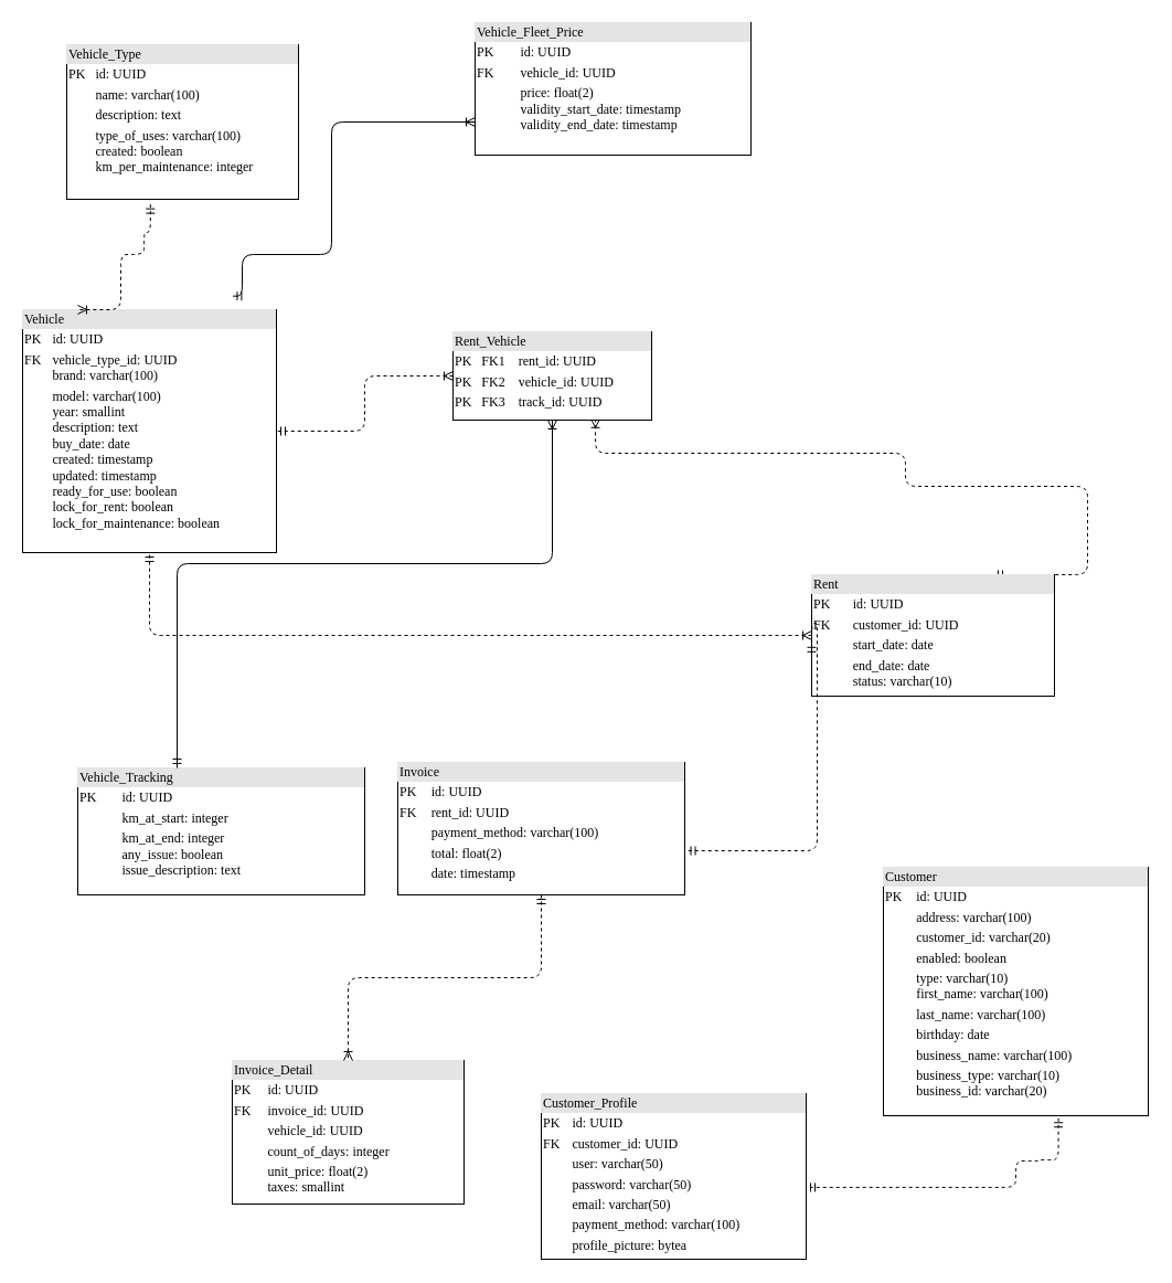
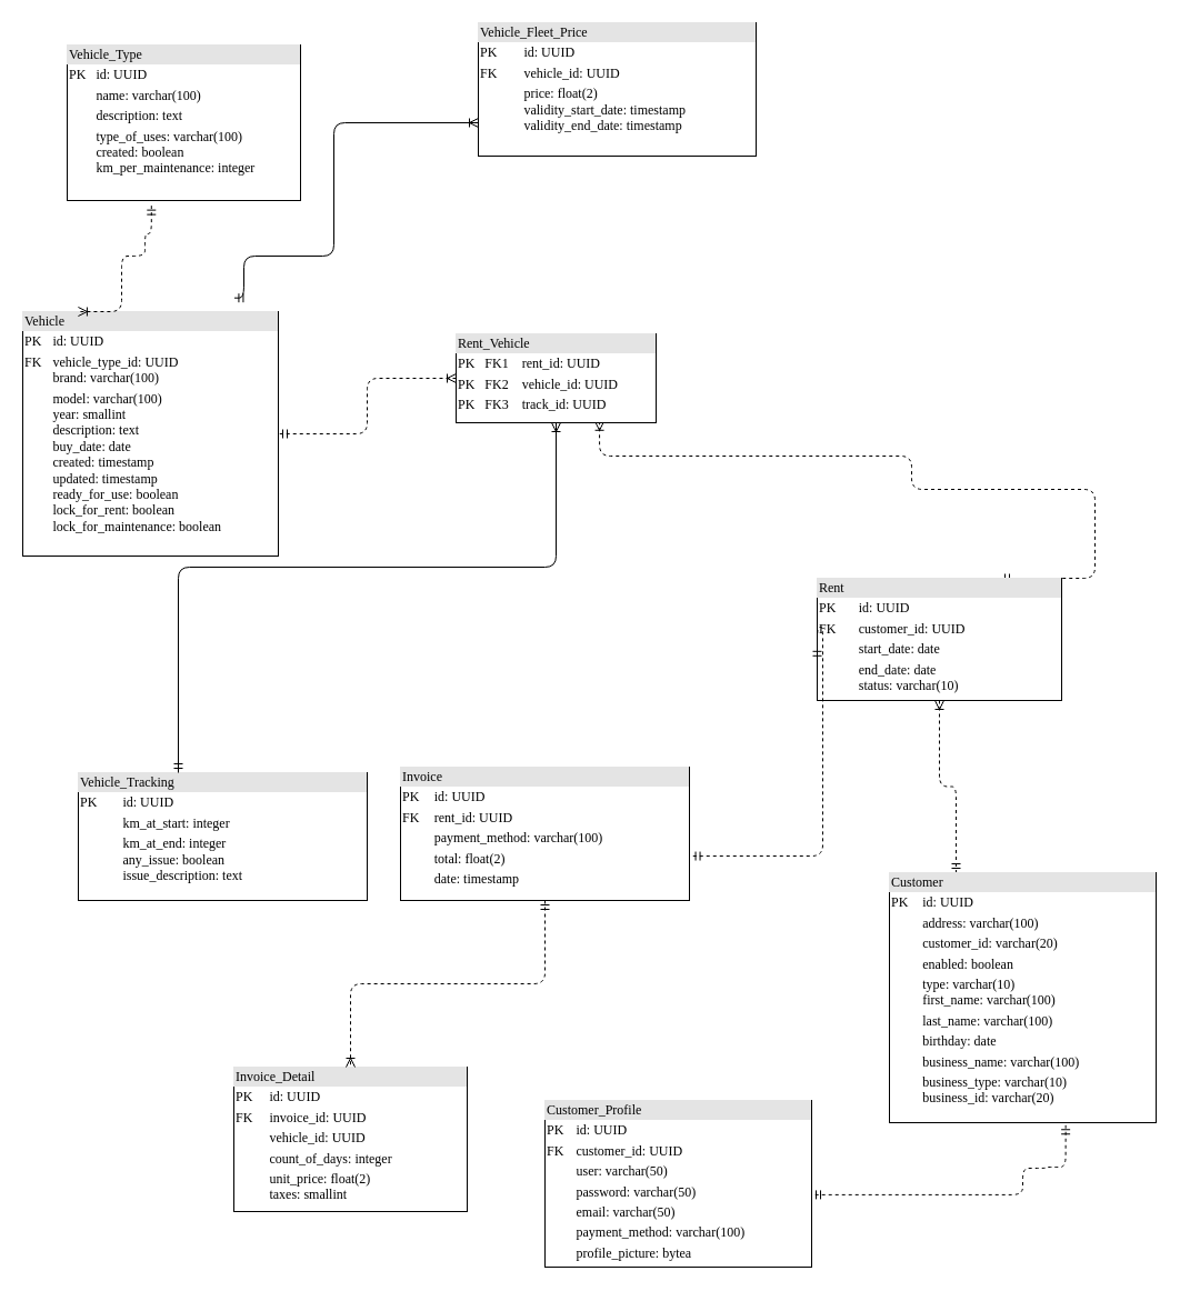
  <mxCell id="0" />
  <mxCell id="1" parent="0" />
  <mxCell id="2" style="edgeStyle=orthogonalEdgeStyle;html=1;dashed=1;labelBackgroundColor=none;startArrow=ERoneToMany;endArrow=ERmandOne;fontFamily=Verdana;fontSize=12;align=left;entryX=0.75;entryY=0;exitX=0.717;exitY=0.985;exitDx=0;exitDy=0;exitPerimeter=0;entryDx=0;entryDy=0;endFill=0;startFill=0;" parent="1" source="4" target="12" edge="1"><mxGeometry relative="1" as="geometry"><Array as="points"><mxPoint x="539" y="410" /><mxPoint x="820" y="410" /><mxPoint x="820" y="440" /><mxPoint x="985" y="440" /></Array><mxPoint x="550" y="510" as="sourcePoint" /><mxPoint x="820" y="610" as="targetPoint" /></mxGeometry></mxCell>
  <mxCell id="3" style="edgeStyle=orthogonalEdgeStyle;html=1;dashed=1;labelBackgroundColor=none;startArrow=ERoneToMany;endArrow=ERmandOne;fontFamily=Verdana;fontSize=12;align=left;startFill=0;endFill=0;" parent="1" source="4" target="13" edge="1"><mxGeometry relative="1" as="geometry" /></mxCell>
  <mxCell id="4" value="&lt;div style=&quot;box-sizing: border-box ; width: 100% ; background: #e4e4e4 ; padding: 2px&quot;&gt;Rent_Vehicle&lt;/div&gt;&lt;table style=&quot;width: 100% ; font-size: 1em&quot; cellpadding=&quot;2&quot; cellspacing=&quot;0&quot;&gt;&lt;tbody&gt;&lt;tr&gt;&lt;td&gt;PK&lt;/td&gt;&lt;td&gt;FK1&amp;nbsp; &amp;nbsp; rent_id: UUID&lt;/td&gt;&lt;/tr&gt;&lt;tr&gt;&lt;td&gt;PK&lt;/td&gt;&lt;td&gt;FK2&amp;nbsp; &amp;nbsp; vehicle_id: UUID&lt;/td&gt;&lt;/tr&gt;&lt;tr&gt;&lt;td&gt;PK&lt;/td&gt;&lt;td&gt;FK3&amp;nbsp; &amp;nbsp; track_id: UUID&lt;/td&gt;&lt;/tr&gt;&lt;tr&gt;&lt;td&gt;&lt;br&gt;&lt;/td&gt;&lt;td&gt;&lt;br&gt;&lt;/td&gt;&lt;/tr&gt;&lt;tr&gt;&lt;td&gt;&lt;/td&gt;&lt;td&gt;&lt;br&gt;&lt;/td&gt;&lt;/tr&gt;&lt;tr&gt;&lt;td&gt;&lt;/td&gt;&lt;td&gt;&lt;br&gt;&lt;/td&gt;&lt;/tr&gt;&lt;/tbody&gt;&lt;/table&gt;" style="verticalAlign=top;align=left;overflow=fill;html=1;rounded=0;shadow=0;comic=0;labelBackgroundColor=none;strokeWidth=1;fontFamily=Verdana;fontSize=12" parent="1" vertex="1"><mxGeometry x="410" y="300" width="180" height="80" as="geometry" /></mxCell>
  <mxCell id="5" value="&lt;div style=&quot;box-sizing: border-box ; width: 100% ; background: #e4e4e4 ; padding: 2px&quot;&gt;Vehicle_Type&lt;/div&gt;&lt;table style=&quot;width: 100% ; font-size: 1em&quot; cellpadding=&quot;2&quot; cellspacing=&quot;0&quot;&gt;&lt;tbody&gt;&lt;tr&gt;&lt;td&gt;PK&lt;/td&gt;&lt;td&gt;id: UUID&lt;/td&gt;&lt;/tr&gt;&lt;tr&gt;&lt;td&gt;&lt;br&gt;&lt;/td&gt;&lt;td&gt;name: varchar(100)&lt;/td&gt;&lt;/tr&gt;&lt;tr&gt;&lt;td&gt;&lt;/td&gt;&lt;td&gt;description: text&lt;/td&gt;&lt;/tr&gt;&lt;tr&gt;&lt;td&gt;&lt;br&gt;&lt;/td&gt;&lt;td&gt;type_of_uses: varchar(100)&lt;br&gt;created: boolean&lt;br&gt;km_per_maintenance: integer&lt;/td&gt;&lt;/tr&gt;&lt;/tbody&gt;&lt;/table&gt;" style="verticalAlign=top;align=left;overflow=fill;html=1;rounded=0;shadow=0;comic=0;labelBackgroundColor=none;strokeWidth=1;fontFamily=Verdana;fontSize=12" parent="1" vertex="1"><mxGeometry x="60" y="40" width="210" height="140" as="geometry" /></mxCell>
  <mxCell id="6" value="&lt;div style=&quot;box-sizing:border-box;width:100%;background:#e4e4e4;padding:2px;&quot;&gt;Vehicle_Tracking&lt;/div&gt;&lt;table style=&quot;width:100%;font-size:1em;&quot; cellpadding=&quot;2&quot; cellspacing=&quot;0&quot;&gt;&lt;tbody&gt;&lt;tr&gt;&lt;td&gt;PK&lt;/td&gt;&lt;td&gt;id: UUID&lt;/td&gt;&lt;/tr&gt;&lt;tr&gt;&lt;td&gt;&lt;br&gt;&lt;/td&gt;&lt;td&gt;km_at_start: integer&lt;/td&gt;&lt;/tr&gt;&lt;tr&gt;&lt;td&gt;&lt;/td&gt;&lt;td&gt;km_at_end: integer&lt;br&gt;any_issue: boolean&lt;br&gt;issue_description: text&lt;/td&gt;&lt;/tr&gt;&lt;/tbody&gt;&lt;/table&gt;" style="verticalAlign=top;align=left;overflow=fill;html=1;rounded=0;shadow=0;comic=0;labelBackgroundColor=none;strokeWidth=1;fontFamily=Verdana;fontSize=12" parent="1" vertex="1"><mxGeometry x="70" y="695" width="260" height="115" as="geometry" /></mxCell>
  <mxCell id="7" value="&lt;div style=&quot;box-sizing: border-box ; width: 100% ; background: #e4e4e4 ; padding: 2px&quot;&gt;Customer_Profile&lt;/div&gt;&lt;table style=&quot;width: 100% ; font-size: 1em&quot; cellpadding=&quot;2&quot; cellspacing=&quot;0&quot;&gt;&lt;tbody&gt;&lt;tr&gt;&lt;td&gt;PK&lt;/td&gt;&lt;td&gt;id: UUID&lt;/td&gt;&lt;/tr&gt;&lt;tr&gt;&lt;td&gt;FK&lt;/td&gt;&lt;td&gt;customer_id: UUID&lt;/td&gt;&lt;/tr&gt;&lt;tr&gt;&lt;td&gt;&lt;/td&gt;&lt;td&gt;user: varchar(50)&lt;/td&gt;&lt;/tr&gt;&lt;tr&gt;&lt;td&gt;&lt;br&gt;&lt;/td&gt;&lt;td&gt;password: varchar(50)&lt;br&gt;&lt;/td&gt;&lt;/tr&gt;&lt;tr&gt;&lt;td&gt;&lt;br&gt;&lt;/td&gt;&lt;td&gt;email: varchar(50)&lt;br&gt;&lt;/td&gt;&lt;/tr&gt;&lt;tr&gt;&lt;td&gt;&lt;br&gt;&lt;/td&gt;&lt;td&gt;payment_method: varchar(100)&lt;br&gt;&lt;/td&gt;&lt;/tr&gt;&lt;tr&gt;&lt;td&gt;&lt;br&gt;&lt;/td&gt;&lt;td&gt;profile_picture: bytea&lt;br&gt;&lt;/td&gt;&lt;/tr&gt;&lt;tr&gt;&lt;td&gt;&lt;br&gt;&lt;/td&gt;&lt;td&gt;&lt;br&gt;&lt;/td&gt;&lt;/tr&gt;&lt;tr&gt;&lt;td&gt;&lt;br&gt;&lt;/td&gt;&lt;td&gt;&lt;br&gt;&lt;/td&gt;&lt;/tr&gt;&lt;tr&gt;&lt;td&gt;&lt;br&gt;&lt;/td&gt;&lt;td&gt;&lt;br&gt;&lt;/td&gt;&lt;/tr&gt;&lt;/tbody&gt;&lt;/table&gt;" style="verticalAlign=top;align=left;overflow=fill;html=1;rounded=0;shadow=0;comic=0;labelBackgroundColor=none;strokeWidth=1;fontFamily=Verdana;fontSize=12" parent="1" vertex="1"><mxGeometry x="490" y="990" width="240" height="150" as="geometry" /></mxCell>
  <mxCell id="8" value="&lt;div style=&quot;box-sizing: border-box ; width: 100% ; background: #e4e4e4 ; padding: 2px&quot;&gt;Invoice_Detail&lt;/div&gt;&lt;table style=&quot;width: 100% ; font-size: 1em&quot; cellpadding=&quot;2&quot; cellspacing=&quot;0&quot;&gt;&lt;tbody&gt;&lt;tr&gt;&lt;td&gt;PK&lt;/td&gt;&lt;td&gt;id: UUID&lt;/td&gt;&lt;/tr&gt;&lt;tr&gt;&lt;td&gt;FK&lt;/td&gt;&lt;td&gt;invoice_id: UUID&lt;/td&gt;&lt;/tr&gt;&lt;tr&gt;&lt;td&gt;&lt;/td&gt;&lt;td&gt;vehicle_id: UUID&lt;/td&gt;&lt;/tr&gt;&lt;tr&gt;&lt;td&gt;&lt;br&gt;&lt;/td&gt;&lt;td&gt;count_of_days: integer&lt;/td&gt;&lt;/tr&gt;&lt;tr&gt;&lt;td&gt;&lt;br&gt;&lt;/td&gt;&lt;td&gt;unit_price: float(2)&lt;br&gt;taxes: smallint&lt;/td&gt;&lt;/tr&gt;&lt;/tbody&gt;&lt;/table&gt;" style="verticalAlign=top;align=left;overflow=fill;html=1;rounded=0;shadow=0;comic=0;labelBackgroundColor=none;strokeWidth=1;fontFamily=Verdana;fontSize=12" parent="1" vertex="1"><mxGeometry x="210" y="960" width="210" height="130" as="geometry" /></mxCell>
  <mxCell id="9" style="edgeStyle=orthogonalEdgeStyle;html=1;entryX=0.5;entryY=0;labelBackgroundColor=none;startArrow=ERmandOne;endArrow=ERoneToMany;fontFamily=Verdana;fontSize=12;align=left;dashed=1;" parent="1" source="10" target="8" edge="1"><mxGeometry relative="1" as="geometry" /></mxCell>
  <mxCell id="10" value="&lt;div style=&quot;box-sizing: border-box ; width: 100% ; background: #e4e4e4 ; padding: 2px&quot;&gt;Invoice&lt;/div&gt;&lt;table style=&quot;width: 100% ; font-size: 1em&quot; cellpadding=&quot;2&quot; cellspacing=&quot;0&quot;&gt;&lt;tbody&gt;&lt;tr&gt;&lt;td&gt;PK&lt;/td&gt;&lt;td&gt;id: UUID&lt;/td&gt;&lt;/tr&gt;&lt;tr&gt;&lt;td&gt;FK&lt;/td&gt;&lt;td&gt;rent_id: UUID&lt;/td&gt;&lt;/tr&gt;&lt;tr&gt;&lt;td&gt;&lt;/td&gt;&lt;td&gt;payment_method: varchar(100)&lt;/td&gt;&lt;/tr&gt;&lt;tr&gt;&lt;td&gt;&lt;br&gt;&lt;/td&gt;&lt;td&gt;total: float(2)&lt;br&gt;&lt;/td&gt;&lt;/tr&gt;&lt;tr&gt;&lt;td&gt;&lt;br&gt;&lt;/td&gt;&lt;td&gt;date: timestamp&lt;br&gt;&lt;/td&gt;&lt;/tr&gt;&lt;tr&gt;&lt;td&gt;&lt;br&gt;&lt;/td&gt;&lt;td&gt;&lt;/td&gt;&lt;/tr&gt;&lt;/tbody&gt;&lt;/table&gt;" style="verticalAlign=top;align=left;overflow=fill;html=1;rounded=0;shadow=0;comic=0;labelBackgroundColor=none;strokeWidth=1;fontFamily=Verdana;fontSize=12" parent="1" vertex="1"><mxGeometry x="360" y="690" width="260" height="120" as="geometry" /></mxCell>
- <mxCell id="11" style="edgeStyle=orthogonalEdgeStyle;html=1;dashed=1;labelBackgroundColor=none;startArrow=ERoneToMany;endArrow=ERmandOne;fontFamily=Verdana;fontSize=12;align=left;endFill=0;startFill=0;" parent="1" source="12" target="13" edge="1"><mxGeometry relative="1" as="geometry"><mxPoint x="880" y="760" as="targetPoint" /></mxGeometry></mxCell>
+ <mxCell id="11" style="edgeStyle=orthogonalEdgeStyle;html=1;entryX=0.25;entryY=0;dashed=1;labelBackgroundColor=none;startArrow=ERoneToMany;endArrow=ERmandOne;fontFamily=Verdana;fontSize=12;align=left;entryDx=0;entryDy=0;endFill=0;startFill=0;" parent="1" source="12" target="14" edge="1"><mxGeometry relative="1" as="geometry"><mxPoint x="880" y="760" as="targetPoint" /></mxGeometry></mxCell>
  <mxCell id="12" value="&lt;div style=&quot;box-sizing: border-box ; width: 100% ; background: #e4e4e4 ; padding: 2px&quot;&gt;Rent&lt;/div&gt;&lt;table style=&quot;width: 100% ; font-size: 1em&quot; cellpadding=&quot;2&quot; cellspacing=&quot;0&quot;&gt;&lt;tbody&gt;&lt;tr&gt;&lt;td&gt;PK&lt;/td&gt;&lt;td&gt;id: UUID&lt;/td&gt;&lt;/tr&gt;&lt;tr&gt;&lt;td&gt;FK&lt;/td&gt;&lt;td&gt;customer_id: UUID&lt;/td&gt;&lt;/tr&gt;&lt;tr&gt;&lt;td&gt;&lt;/td&gt;&lt;td&gt;start_date: date&lt;/td&gt;&lt;/tr&gt;&lt;tr&gt;&lt;td&gt;&lt;br&gt;&lt;/td&gt;&lt;td&gt;end_date: date&lt;br&gt;status: varchar(10)&lt;/td&gt;&lt;/tr&gt;&lt;tr&gt;&lt;td&gt;&lt;br&gt;&lt;/td&gt;&lt;td&gt;&lt;br&gt;&lt;/td&gt;&lt;/tr&gt;&lt;tr&gt;&lt;td&gt;&lt;br&gt;&lt;/td&gt;&lt;td&gt;&lt;br&gt;&lt;/td&gt;&lt;/tr&gt;&lt;tr&gt;&lt;td&gt;&lt;br&gt;&lt;/td&gt;&lt;td&gt;&lt;br&gt;&lt;/td&gt;&lt;/tr&gt;&lt;tr&gt;&lt;td&gt;&lt;br&gt;&lt;/td&gt;&lt;td&gt;&lt;br&gt;&lt;/td&gt;&lt;/tr&gt;&lt;tr&gt;&lt;td&gt;&lt;br&gt;&lt;/td&gt;&lt;td&gt;&lt;br&gt;&lt;/td&gt;&lt;/tr&gt;&lt;tr&gt;&lt;td&gt;&lt;br&gt;&lt;/td&gt;&lt;td&gt;&lt;br&gt;&lt;/td&gt;&lt;/tr&gt;&lt;tr&gt;&lt;td&gt;&lt;br&gt;&lt;/td&gt;&lt;td&gt;&lt;br&gt;&lt;/td&gt;&lt;/tr&gt;&lt;tr&gt;&lt;td&gt;&lt;br&gt;&lt;/td&gt;&lt;td&gt;&lt;br&gt;&lt;/td&gt;&lt;/tr&gt;&lt;/tbody&gt;&lt;/table&gt;" style="verticalAlign=top;align=left;overflow=fill;html=1;rounded=0;shadow=0;comic=0;labelBackgroundColor=none;strokeWidth=1;fontFamily=Verdana;fontSize=12" parent="1" vertex="1"><mxGeometry x="735" y="520" width="220" height="110" as="geometry" /></mxCell>
  <mxCell id="13" value="&lt;div style=&quot;box-sizing:border-box;width:100%;background:#e4e4e4;padding:2px;&quot;&gt;Vehicle&lt;/div&gt;&lt;table style=&quot;width:100%;font-size:1em;&quot; cellpadding=&quot;2&quot; cellspacing=&quot;0&quot;&gt;&lt;tbody&gt;&lt;tr&gt;&lt;td&gt;PK&lt;/td&gt;&lt;td&gt;id: UUID&lt;/td&gt;&lt;/tr&gt;&lt;tr&gt;&lt;td&gt;FK&lt;br&gt;&lt;br&gt;&lt;/td&gt;&lt;td&gt;vehicle_type_id: UUID&lt;br&gt;brand: varchar(100)&lt;/td&gt;&lt;/tr&gt;&lt;tr&gt;&lt;td&gt;&lt;/td&gt;&lt;td&gt;model: varchar(100)&lt;br&gt;year: smallint&lt;br&gt;description: text&lt;br&gt;buy_date: date&lt;br&gt;created: timestamp&lt;br&gt;updated: timestamp&lt;br&gt;ready_for_use: boolean&lt;br&gt;lock_for_rent: boolean&lt;br&gt;lock_for_maintenance: boolean&lt;br&gt;&lt;br&gt;&lt;br&gt;&lt;/td&gt;&lt;/tr&gt;&lt;/tbody&gt;&lt;/table&gt;" style="verticalAlign=top;align=left;overflow=fill;html=1;rounded=0;shadow=0;comic=0;labelBackgroundColor=none;strokeWidth=1;fontFamily=Verdana;fontSize=12" parent="1" vertex="1"><mxGeometry x="20" y="280" width="230" height="220" as="geometry" /></mxCell>
  <mxCell id="14" value="&lt;div style=&quot;box-sizing: border-box ; width: 100% ; background: #e4e4e4 ; padding: 2px&quot;&gt;Customer&lt;/div&gt;&lt;table style=&quot;width: 100% ; font-size: 1em&quot; cellpadding=&quot;2&quot; cellspacing=&quot;0&quot;&gt;&lt;tbody&gt;&lt;tr&gt;&lt;td&gt;PK&lt;/td&gt;&lt;td&gt;id: UUID&lt;/td&gt;&lt;/tr&gt;&lt;tr&gt;&lt;td&gt;&lt;br&gt;&lt;/td&gt;&lt;td&gt;address: varchar(100)&lt;/td&gt;&lt;/tr&gt;&lt;tr&gt;&lt;td&gt;&lt;/td&gt;&lt;td&gt;customer_id: varchar(20)&lt;/td&gt;&lt;/tr&gt;&lt;tr&gt;&lt;td&gt;&lt;br&gt;&lt;/td&gt;&lt;td&gt;enabled: boolean&lt;br&gt;&lt;/td&gt;&lt;/tr&gt;&lt;tr&gt;&lt;td&gt;&lt;br&gt;&lt;br&gt;&lt;/td&gt;&lt;td&gt;type: varchar(10)&lt;br&gt;first_name: varchar(100)&lt;br&gt;&lt;/td&gt;&lt;/tr&gt;&lt;tr&gt;&lt;td&gt;&lt;br&gt;&lt;/td&gt;&lt;td&gt;last_name: varchar(100)&lt;br&gt;&lt;/td&gt;&lt;/tr&gt;&lt;tr&gt;&lt;td&gt;&lt;br&gt;&lt;/td&gt;&lt;td&gt;birthday: date&lt;br&gt;&lt;/td&gt;&lt;/tr&gt;&lt;tr&gt;&lt;td&gt;&lt;br&gt;&lt;/td&gt;&lt;td&gt;business_name: varchar(100)&lt;br&gt;&lt;/td&gt;&lt;/tr&gt;&lt;tr&gt;&lt;td&gt;&lt;br&gt;&lt;/td&gt;&lt;td&gt;business_type: varchar(10)&lt;br&gt;business_id: varchar(20)&lt;/td&gt;&lt;/tr&gt;&lt;tr&gt;&lt;td&gt;&lt;br&gt;&lt;/td&gt;&lt;td&gt;&lt;br&gt;&lt;/td&gt;&lt;/tr&gt;&lt;/tbody&gt;&lt;/table&gt;" style="verticalAlign=top;align=left;overflow=fill;html=1;rounded=0;shadow=0;comic=0;labelBackgroundColor=none;strokeWidth=1;fontFamily=Verdana;fontSize=12" parent="1" vertex="1"><mxGeometry x="800" y="785" width="240" height="225" as="geometry" /></mxCell>
  <mxCell id="15" style="edgeStyle=orthogonalEdgeStyle;html=1;entryX=1;entryY=0.566;dashed=1;labelBackgroundColor=none;startArrow=ERmandOne;endArrow=ERmandOne;fontFamily=Verdana;fontSize=12;align=left;entryDx=0;entryDy=0;entryPerimeter=0;exitX=0.661;exitY=1.01;exitDx=0;exitDy=0;exitPerimeter=0;endFill=0;" parent="1" source="14" target="7" edge="1"><mxGeometry relative="1" as="geometry"><mxPoint x="955" y="1050" as="sourcePoint" /><mxPoint x="920" y="1105" as="targetPoint" /><Array as="points"><mxPoint x="949" y="1050" /><mxPoint x="940" y="1050" /><mxPoint x="940" y="1051" /><mxPoint x="920" y="1051" /><mxPoint x="920" y="1106" /></Array></mxGeometry></mxCell>
  <mxCell id="16" style="edgeStyle=orthogonalEdgeStyle;html=1;entryX=1.006;entryY=0.667;dashed=1;labelBackgroundColor=none;startArrow=ERmandOne;endArrow=ERmandOne;fontFamily=Verdana;fontSize=12;align=left;entryDx=0;entryDy=0;entryPerimeter=0;exitX=0;exitY=0.671;exitDx=0;exitDy=0;exitPerimeter=0;endFill=0;" parent="1" source="12" target="10" edge="1"><mxGeometry relative="1" as="geometry"><mxPoint x="790" y="656" as="sourcePoint" /><mxPoint x="651" y="770" as="targetPoint" /><Array as="points"><mxPoint x="740" y="564" /><mxPoint x="740" y="770" /></Array></mxGeometry></mxCell>
  <mxCell id="17" style="edgeStyle=orthogonalEdgeStyle;html=1;labelBackgroundColor=none;startArrow=ERoneToMany;endArrow=ERmandOne;fontFamily=Verdana;fontSize=12;align=left;exitX=0.5;exitY=1;exitDx=0;exitDy=0;startFill=0;endFill=0;" parent="1" source="4" target="6" edge="1"><mxGeometry relative="1" as="geometry"><mxPoint x="569.92" y="305.96" as="sourcePoint" /><mxPoint x="129.98" y="700" as="targetPoint" /><Array as="points"><mxPoint x="500" y="510" /><mxPoint x="160" y="510" /></Array></mxGeometry></mxCell>
  <mxCell id="18" style="edgeStyle=orthogonalEdgeStyle;html=1;dashed=1;labelBackgroundColor=none;startArrow=ERmandOne;endArrow=ERoneToMany;fontFamily=Verdana;fontSize=12;align=left;exitX=0.361;exitY=1.033;exitDx=0;exitDy=0;exitPerimeter=0;endFill=0;entryX=0.217;entryY=0;entryDx=0;entryDy=0;entryPerimeter=0;" parent="1" source="5" target="13" edge="1"><mxGeometry relative="1" as="geometry"><mxPoint x="169" y="210" as="sourcePoint" /><mxPoint x="110" y="260" as="targetPoint" /><Array as="points"><mxPoint x="135" y="210" /><mxPoint x="130" y="210" /><mxPoint x="130" y="230" /><mxPoint x="109" y="230" /></Array></mxGeometry></mxCell>
  <mxCell id="19" value="&lt;div style=&quot;box-sizing:border-box;width:100%;background:#e4e4e4;padding:2px;&quot;&gt;Vehicle_Fleet_Price&lt;/div&gt;&lt;table style=&quot;width:100%;font-size:1em;&quot; cellpadding=&quot;2&quot; cellspacing=&quot;0&quot;&gt;&lt;tbody&gt;&lt;tr&gt;&lt;td&gt;PK&lt;/td&gt;&lt;td&gt;id: UUID&lt;/td&gt;&lt;/tr&gt;&lt;tr&gt;&lt;td&gt;FK&lt;/td&gt;&lt;td&gt;vehicle_id: UUID&lt;/td&gt;&lt;/tr&gt;&lt;tr&gt;&lt;td&gt;&lt;span style=&quot;white-space: pre;&quot;&gt;&#09;&lt;/span&gt;&lt;/td&gt;&lt;td&gt;price: float(2)&lt;br&gt;validity_start_date: timestamp&lt;br&gt;validity_end_date: timestamp&lt;br&gt;&lt;br&gt;&lt;/td&gt;&lt;/tr&gt;&lt;/tbody&gt;&lt;/table&gt;" style="verticalAlign=top;align=left;overflow=fill;html=1;rounded=0;shadow=0;comic=0;labelBackgroundColor=none;strokeWidth=1;fontFamily=Verdana;fontSize=12" parent="1" vertex="1"><mxGeometry x="430" y="20" width="250" height="120" as="geometry" /></mxCell>
  <mxCell id="20" style="edgeStyle=orthogonalEdgeStyle;html=1;dashed=0;labelBackgroundColor=none;startArrow=ERoneToMany;endArrow=ERmandOne;fontFamily=Verdana;fontSize=12;align=left;startFill=0;endFill=0;entryX=0.828;entryY=-0.056;entryDx=0;entryDy=0;entryPerimeter=0;exitX=0;exitY=0.75;exitDx=0;exitDy=0;" parent="1" source="19" target="13" edge="1"><mxGeometry relative="1" as="geometry"><mxPoint x="420" y="200" as="sourcePoint" /><mxPoint x="260" y="210" as="targetPoint" /><Array as="points"><mxPoint x="300" y="110" /><mxPoint x="300" y="230" /><mxPoint x="219" y="230" /></Array></mxGeometry></mxCell>
